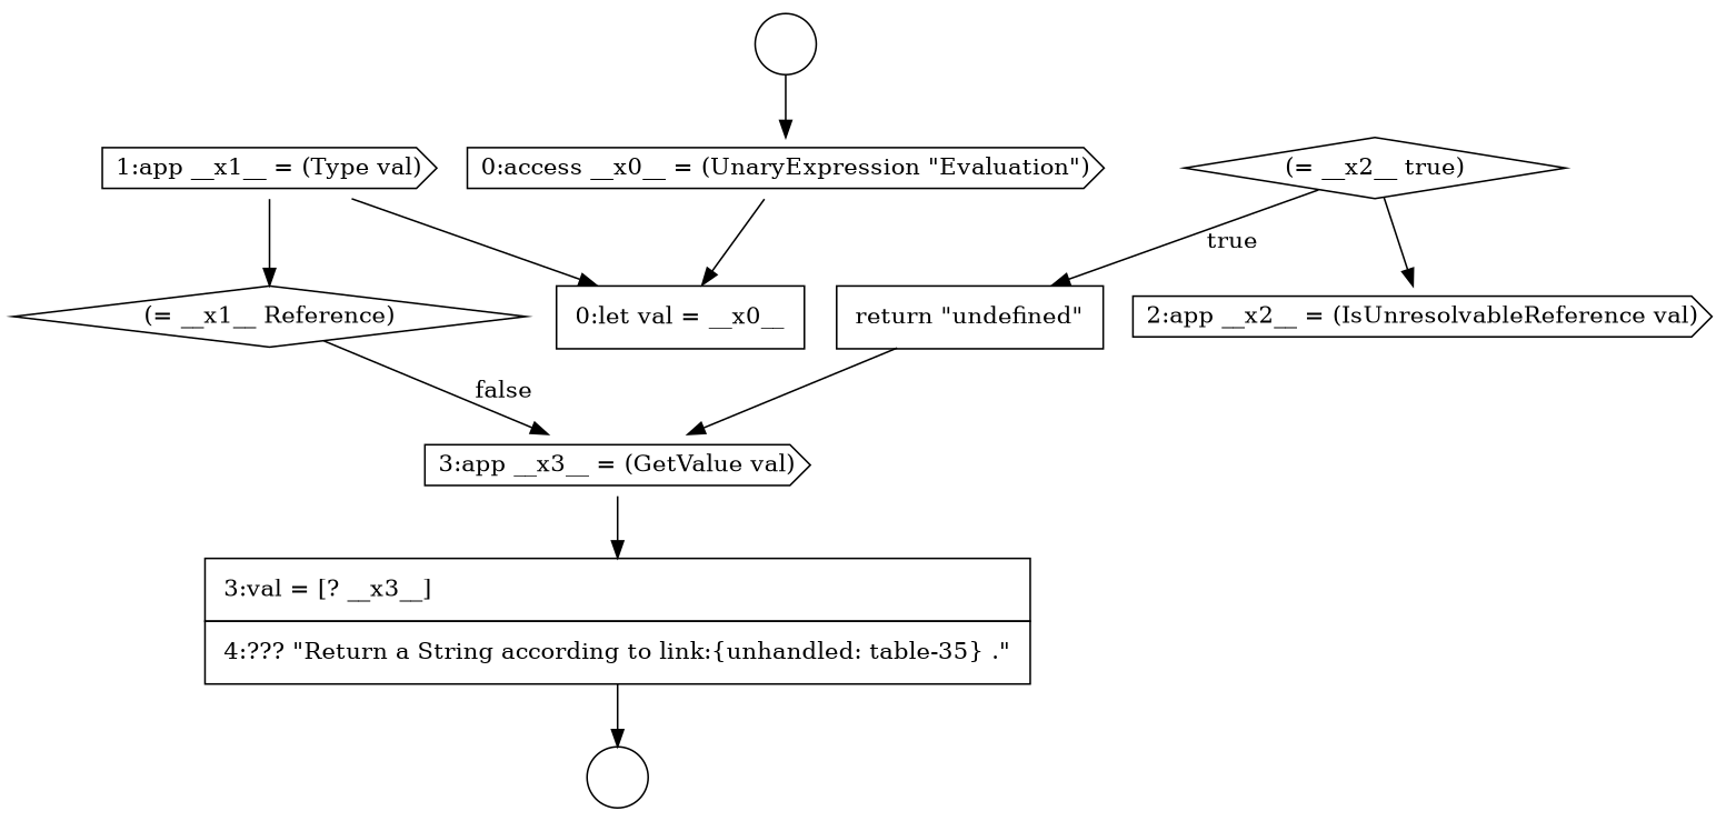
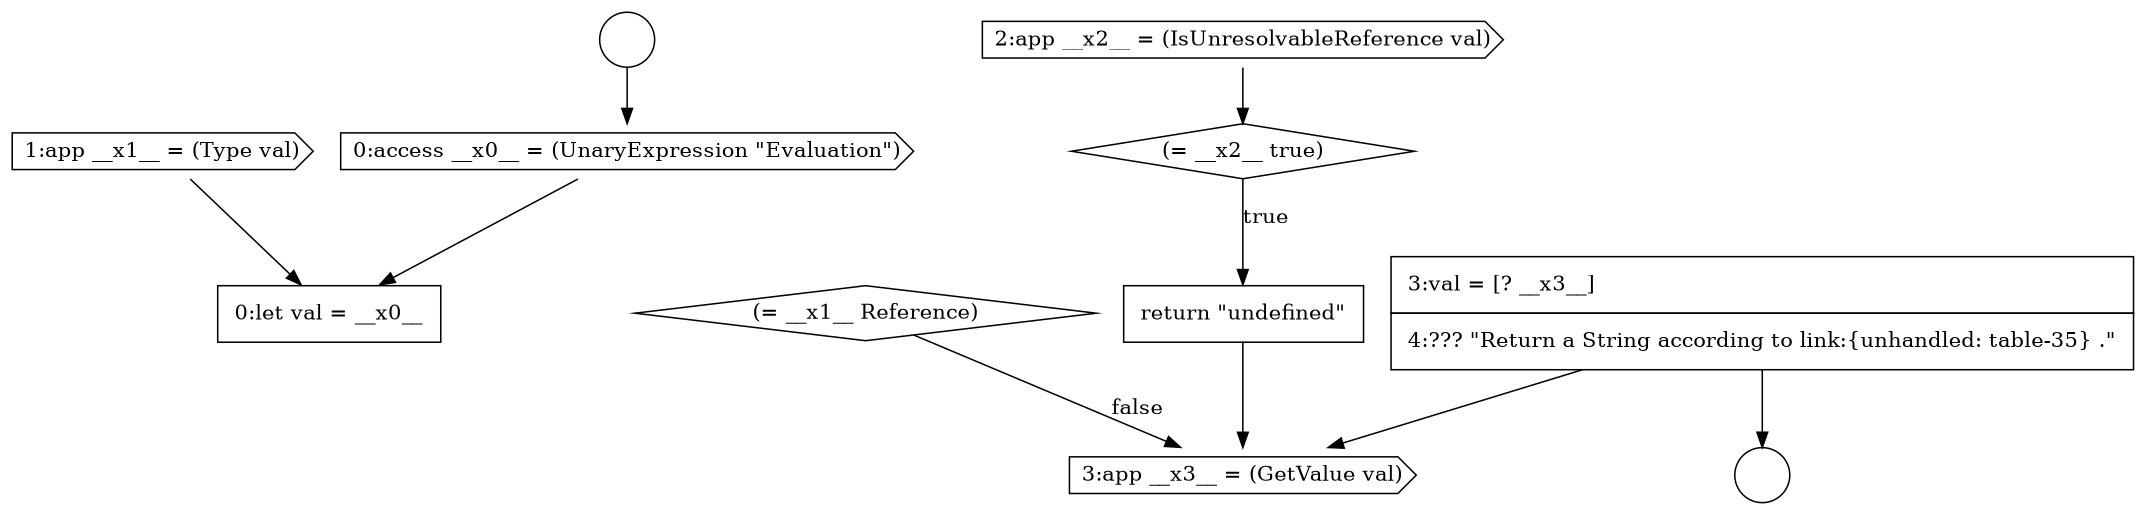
  digraph {
    node [color=black fillcolor=white shape=cds style=filled]
    edge [color=black]
    n1 [label=<<font color="black">0:access __x0__ = (UnaryExpression &quot;Evaluation&quot;)</font>>]
    n2 [label=<<font color="black">     <table border="0" cellborder="1" cellspacing="0" cellpadding="10">       <tr><td align="left">0:let val = __x0__</td></tr>     </table>   </font>> margin=0 shape=none]
    n3 [label=<<font color="black">(= __x1__ Reference)</font>> shape=diamond]
    n4 [label=<<font color="black">3:app __x3__ = (GetValue val)</font>>]
    n5 [label=<<font color="black">     <table border="0" cellborder="1" cellspacing="0" cellpadding="10">       <tr><td align="left">3:val = [? __x3__]</td></tr>       <tr><td align="left">4:??? &quot;Return a String according to link:{unhandled: table-35} .&quot;</td></tr>     </table>   </font>> margin=0 shape=none]
    n6 [label=<<font color="black">2:app __x2__ = (IsUnresolvableReference val)</font>>]
    n7 [label=<<font color="black">(= __x2__ true)</font>> shape=diamond]
    n8 [label=" " shape=circle]
    n9 [label=<<font color="black">1:app __x1__ = (Type val)</font>>]
    n10 [label=" " shape=circle]
    n11 [label=<<font color="black">     <table border="0" cellborder="1" cellspacing="0" cellpadding="10">       <tr><td align="left">return &quot;undefined&quot;</td></tr>     </table>   </font>> margin=0 shape=none]
    n1 -> n2
    n3 -> n4 [label=<<font color="black">false</font>>]
-   n4 -> n5
+   n5 -> n4
    n5 -> n8
-   n7 -> n6
+   n6 -> n7
    n7 -> n11 [label=<<font color="black">true</font>>]
    n9 -> n2
-   n9 -> n3
    n10 -> n1
    n11 -> n4
  }
